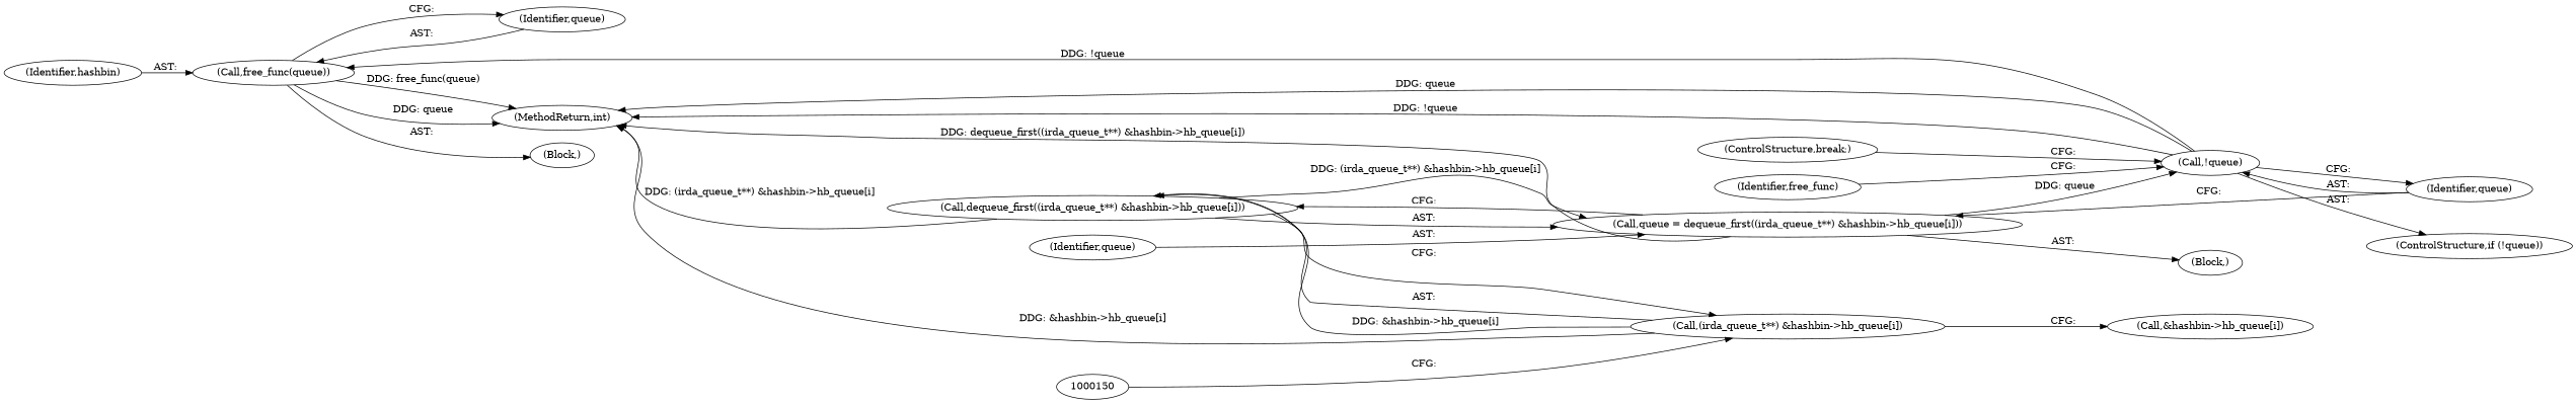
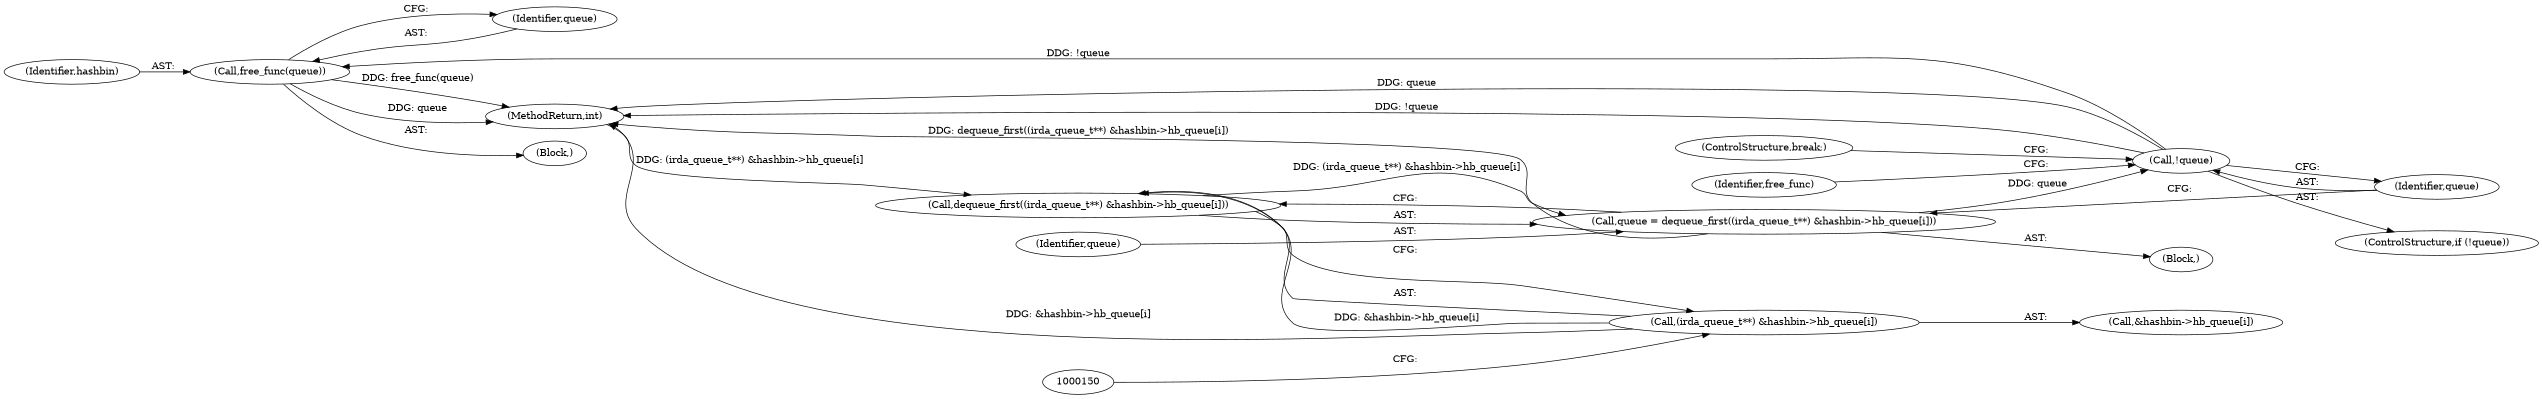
  digraph {
    rankdir=LR
    n1 [label="(Call,free_func(queue))"]
    n2 [label="(Identifier,queue)"]
    n3 [label="(MethodReturn,int)"]
    n4 [label="(Block,)"]
    n5 [label="(Call,!queue)"]
    n6 [label="(ControlStructure,if (!queue))"]
    n7 [label="(Identifier,queue)"]
    n8 [label="(Call,queue = dequeue_first((irda_queue_t**) &hashbin->hb_queue[i]))"]
    n9 [label="(Call,dequeue_first((irda_queue_t**) &hashbin->hb_queue[i]))"]
    n10 [label="(Block,)"]
    n11 [label="(Call,(irda_queue_t**) &hashbin->hb_queue[i])"]
    n12 [label="(Call,&hashbin->hb_queue[i])"]
    n13 [label="(Identifier,hashbin)"]
    n14 [label="(ControlStructure,break;)"]
    n15 [label="(Identifier,queue)"]
    n16 [label="(Identifier,free_func)"]
    1000150
    n1 -> n2 [label="CFG: "]
    n1 -> n3 [label="DDG: free_func(queue)"]
    n1 -> n3 [label="DDG: queue"]
    n1 -> n4 [label="AST: "]
    n2 -> n1 [label="AST: "]
    n5 -> n1 [label="DDG: !queue"]
    n5 -> n3 [label="DDG: queue"]
    n5 -> n3 [label="DDG: !queue"]
    n5 -> n6 [label="AST: "]
    n5 -> n7 [label="CFG: "]
    n7 -> n5 [label="AST: "]
    n7 -> n8 [label="CFG: "]
    n8 -> n3 [label="DDG: dequeue_first((irda_queue_t**) &hashbin->hb_queue[i])"]
    n8 -> n5 [label="DDG: queue"]
    n8 -> n9 [label="CFG: "]
    n8 -> n10 [label="AST: "]
-   n9 -> n3 [label="DDG: (irda_queue_t**) &hashbin->hb_queue[i]"]
+   n3 -> n9 [label="DDG: (irda_queue_t**) &hashbin->hb_queue[i]"]
    n9 -> n8 [label="AST: "]
    n9 -> n8 [label="DDG: (irda_queue_t**) &hashbin->hb_queue[i]"]
    n9 -> n11 [label="CFG: "]
    n11 -> n3 [label="DDG: &hashbin->hb_queue[i]"]
    n11 -> n9 [label="AST: "]
    n11 -> n9 [label="DDG: &hashbin->hb_queue[i]"]
-   n11 -> n12 [label="CFG: "]
+   n11 -> n12 [label="AST: "]
    n13 -> n1 [label="AST: "]
    n14 -> n5 [label="CFG: "]
    n15 -> n8 [label="AST: "]
    n16 -> n5 [label="CFG: "]
    1000150 -> n11 [label="CFG: "]
  }
